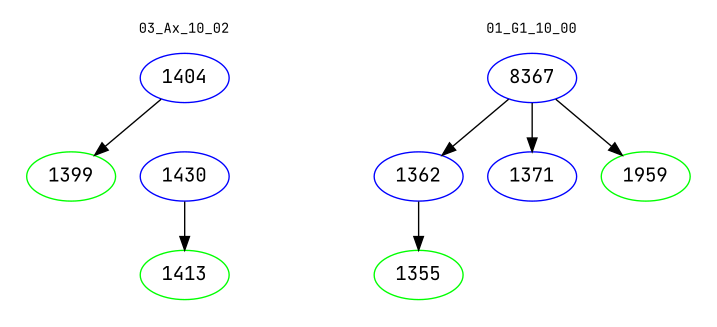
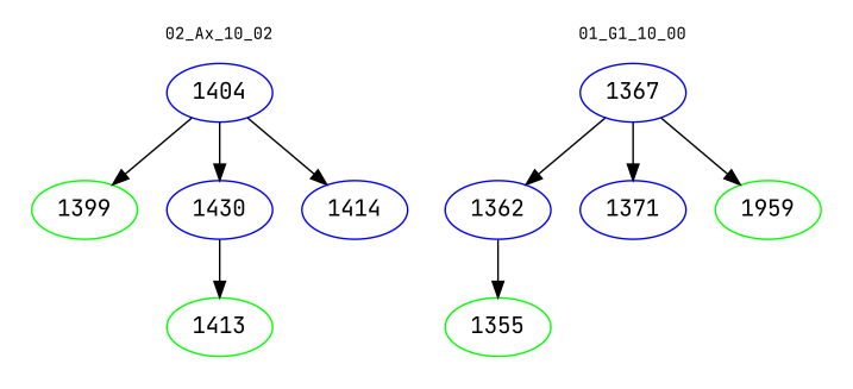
  digraph {
    fontname="JetBrains Mono"
    node [color=blue fontname="JetBrains Mono"]
    edge [color=black fontname="JetBrains Mono"]
    n1 [label=1404]
    n2 [color=green label=1399]
    n3 [label=1430]
+   n4 [label=1414]
    n5 [color=green label=1413]
-   n6 [label=8367]
+   n6 [label=1367]
    n7 [label=1362]
    n8 [label=1371]
    n9 [color=green label=1959]
    n10 [color=green label=1355]
    subgraph cluster_1 {
      color=white
      fontsize=10
-     label="03_Ax_10_02"
+     label="02_Ax_10_02"
      n1
      n2
      n3
+     n4
      n5
    }
    subgraph cluster_2 {
      color=white
      fontsize=10
      label="01_G1_10_00"
      n6
      n7
      n8
      n9
      n10
    }
    n1 -> n2
+   n1 -> n3
+   n1 -> n4
    n3 -> n5
    n6 -> n7
    n6 -> n8
    n6 -> n9
    n7 -> n10
  }
